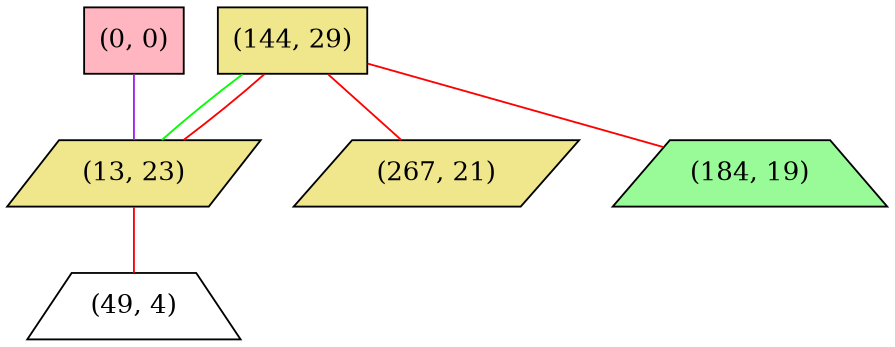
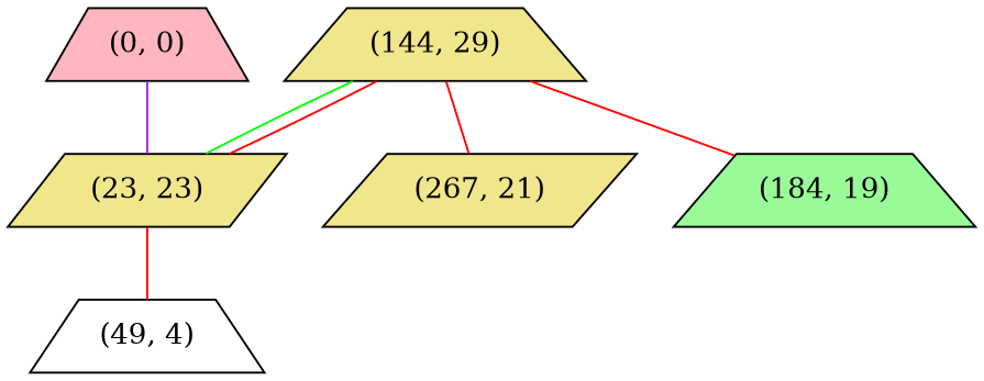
  graph {
    node [fillcolor=khaki shape=box style=filled]
    edge [color=red weight=1]
-   "(0, 0)" [fillcolor=lightpink]
-   "(23, 23)" [shape=parallelogram label="(13, 23)"]
+   "(0, 0)" [fillcolor=lightpink shape=trapezium]
+   "(23, 23)" [shape=parallelogram]
    n3 [fillcolor=white label="(49, 4)" shape=trapezium]
-   "(144, 29)"
+   "(144, 29)" [shape=trapezium]
    "(267, 21)" [shape=parallelogram]
    n6 [fillcolor=palegreen label="(184, 19)" shape=trapezium]
    "(0, 0)" -- "(23, 23)" [color=purple weight=4]
    "(23, 23)" -- n3
    "(144, 29)" -- "(23, 23)" [color=green weight=2]
    "(144, 29)" -- "(23, 23)"
    "(144, 29)" -- "(267, 21)"
    "(144, 29)" -- n6
  }
